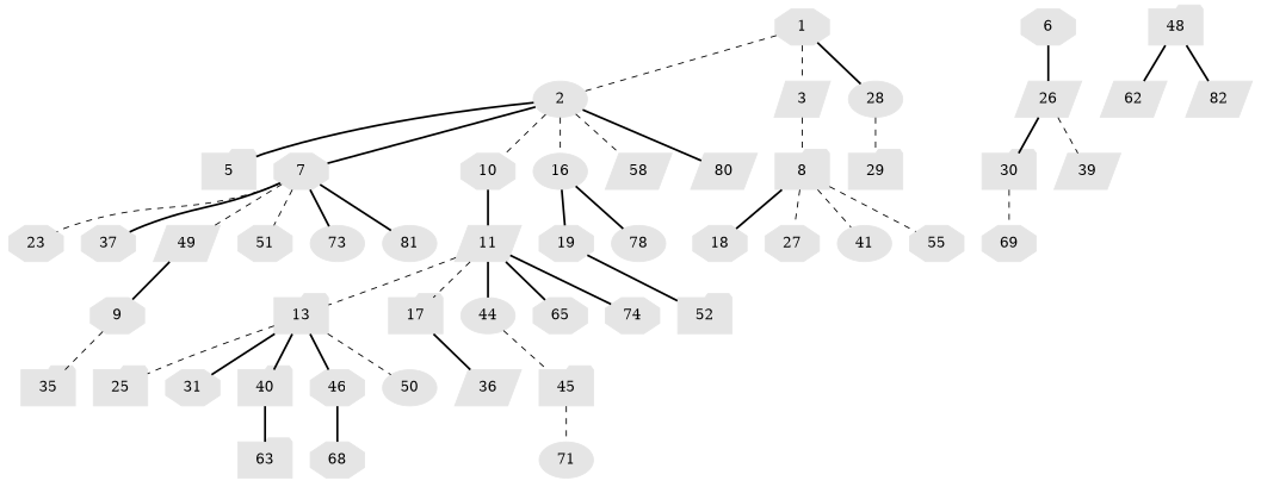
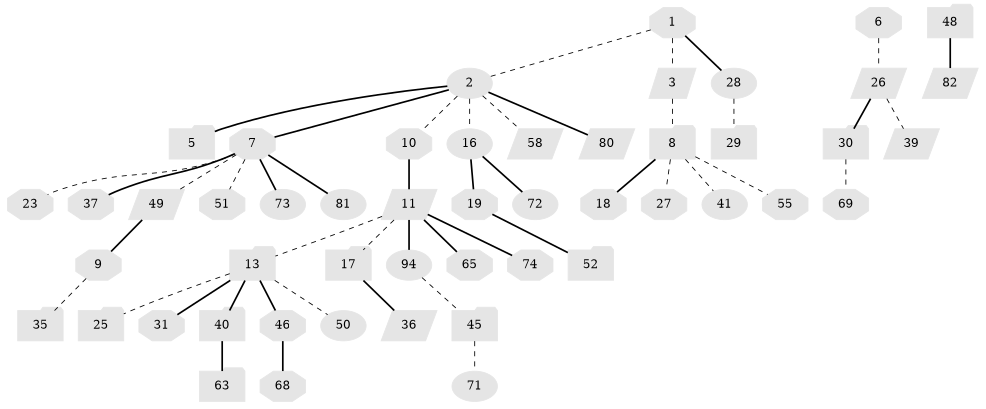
  graph {
    node [color=gray90 shape=octagon style=filled]
    edge [style=bold]
    2 [shape=ellipse super="+43"]
    5 [shape=folder super="+66"]
    7 [super="+31"]
    10 [super="+24"]
    16 [shape=ellipse super="+67"]
    58 [shape=parallelogram]
    80 [shape=parallelogram]
    1
    3 [shape=parallelogram super="+4"]
    28 [shape=ellipse super="+59"]
    8 [shape=folder super="+15"]
    29 [shape=folder]
    23 [super="+42"]
    37 [super="+64"]
    49 [shape=parallelogram]
    51 [super="+83"]
    73 [shape=ellipse]
    81 [shape=ellipse]
    11 [shape=parallelogram super="+14"]
    19 [super="+38"]
-   72 [shape=ellipse label=78]
+   72 [shape=ellipse]
    6 [super="+12"]
    26 [shape=parallelogram super="+32"]
    18 [super="+20"]
    27 [super="+34"]
    41 [shape=ellipse super="+47"]
    55
    9 [super="+22"]
    35 [shape=folder]
    30 [shape=folder super="+56"]
    39 [shape=parallelogram super="+76"]
    13 [shape=folder super="+60"]
    17 [shape=folder super="+21"]
-   44 [shape=ellipse super="+57"]
+   44 [shape=ellipse super="+57" label=94]
    65
    74
    25 [shape=folder super="+54"]
    n38 [label=31 super="+61"]
    40 [shape=folder]
    46 [super="+77"]
    50 [shape=ellipse]
    36 [shape=parallelogram]
    45 [shape=folder super="+70"]
    63 [shape=folder]
    68 [super="+78"]
    52 [shape=folder]
    69
    48 [shape=folder super="+53"]
-   62 [shape=parallelogram super="+75"]
    82 [shape=parallelogram]
    71 [shape=ellipse super="+79"]
    2 -- 5
    2 -- 7
    2 -- 10 [style=dashed]
    2 -- 16 [style=dashed]
    2 -- 58 [style=dashed]
    2 -- 80
    7 -- 23 [style=dashed]
    7 -- 37
    7 -- 49 [style=dashed]
    7 -- 51 [style=dashed]
    7 -- 73
    7 -- 81
    10 -- 11
    16 -- 19
    16 -- 72
    1 -- 2 [style=dashed]
    1 -- 3 [style=dashed]
    1 -- 28
    3 -- 8 [style=dashed]
    28 -- 29 [style=dashed]
    8 -- 18
    8 -- 27 [style=dashed]
    8 -- 41 [style=dashed]
    8 -- 55 [style=dashed]
    49 -- 9
    11 -- 13 [style=dashed]
    11 -- 17 [style=dashed]
    11 -- 44
    11 -- 65
    11 -- 74
    19 -- 52
-   6 -- 26
+   6 -- 26 [style=dashed]
    26 -- 30
    26 -- 39 [style=dashed]
    9 -- 35 [style=dashed]
    30 -- 69 [style=dashed]
    13 -- 25 [style=dashed]
    13 -- n38
    13 -- 40
    13 -- 46
    13 -- 50 [style=dashed]
    17 -- 36
    44 -- 45 [style=dashed]
    40 -- 63
    46 -- 68
    45 -- 71 [style=dashed]
-   48 -- 62
    48 -- 82
  }
